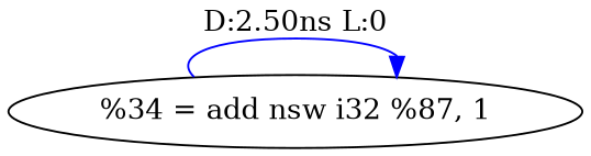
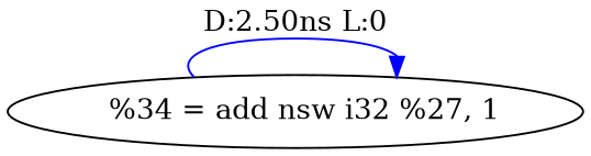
  digraph {
    rankdir=LR
-   n1 [label="%34 = add nsw i32 %87, 1"]
+   n1 [label="  %34 = add nsw i32 %27, 1"]
    n1 -> n1 [color=blue label="D:2.50ns L:0"]
  }
